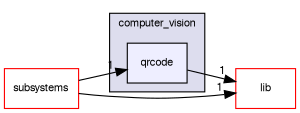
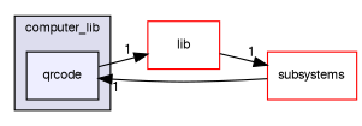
  digraph {
    compound=true
    rankdir=LR
    node [fillcolor=white fontname=FreeSans fontsize=10 shape=box style=filled color=red]
    edge [headlabel=1 labeldistance=1.5 labelfontname=FreeSans labelfontsize=10]
    n1 [fillcolor="#eeeeff" label=qrcode pencolor=black color=""]
    n2 [label=lib]
    n3 [label=subsystems]
    subgraph cluster_1 {
      bgcolor="#ddddee"
      fontname=FreeSans
      fontsize=10
-     label=computer_vision
+     label=computer_lib
      pencolor=black
      n1
    }
    n1 -> n2
-   n3 -> n2
+   n2 -> n3
    n3 -> n1
  }
